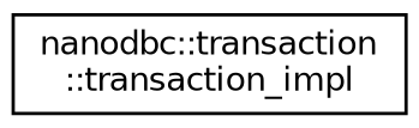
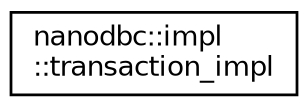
  digraph {
    rankdir=LR
-   n1 [color=black fillcolor=white fontname=Helvetica fontsize=10 height=0.2 label="nanodbc::transaction\l::transaction_impl" shape=record style=filled width=0.4]
+   n1 [color=black fillcolor=white fontname=Helvetica fontsize=10 height=0.2 label="nanodbc::impl\l::transaction_impl" shape=record style=filled width=0.4]
  }
